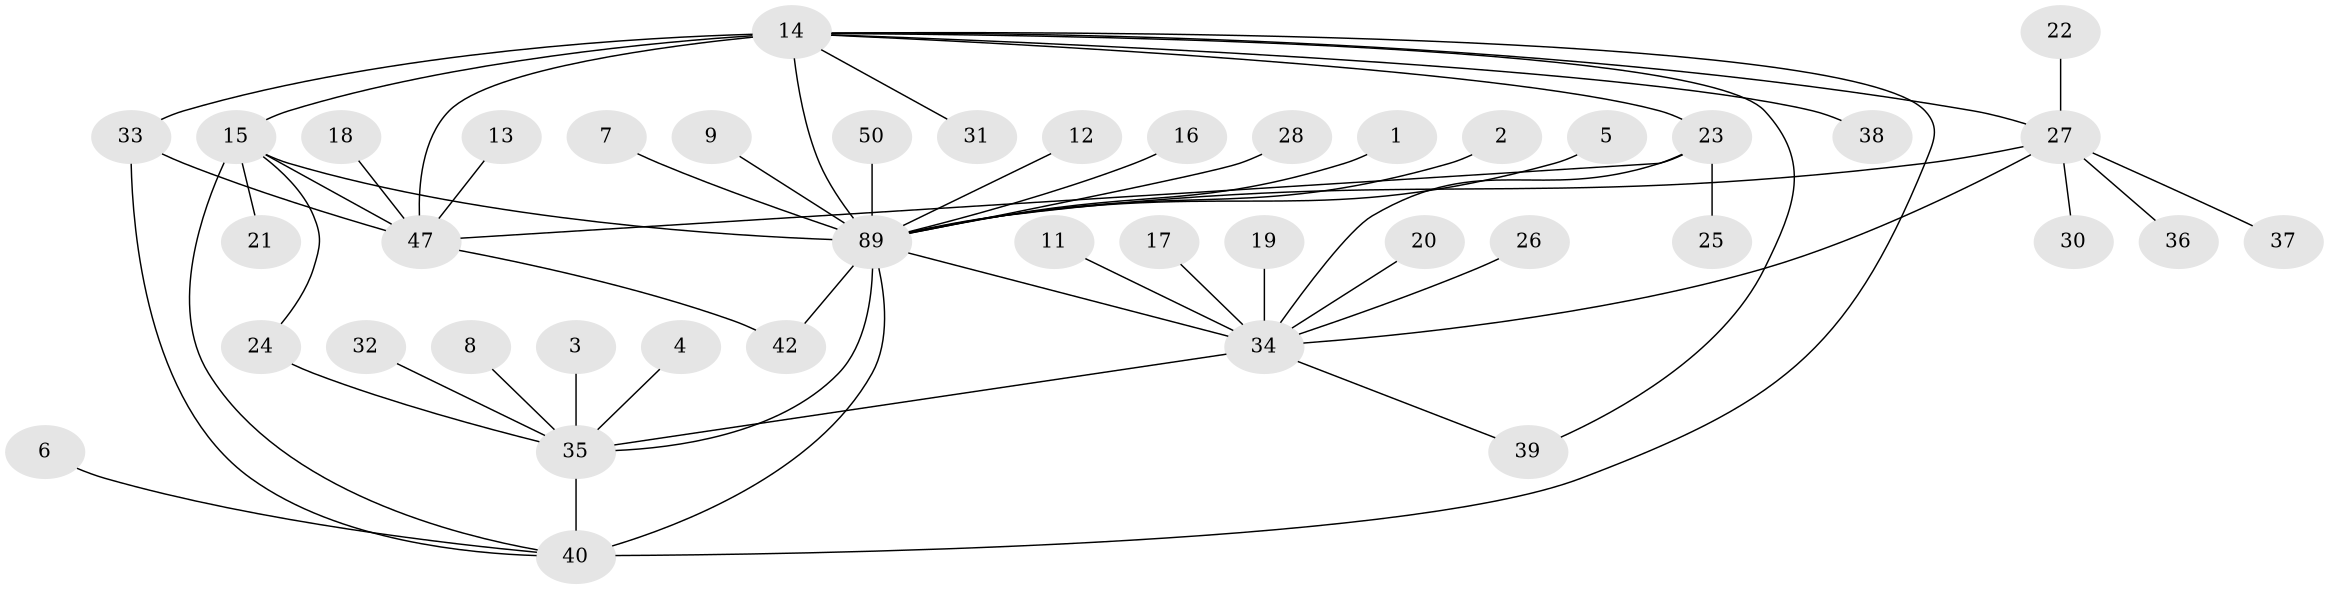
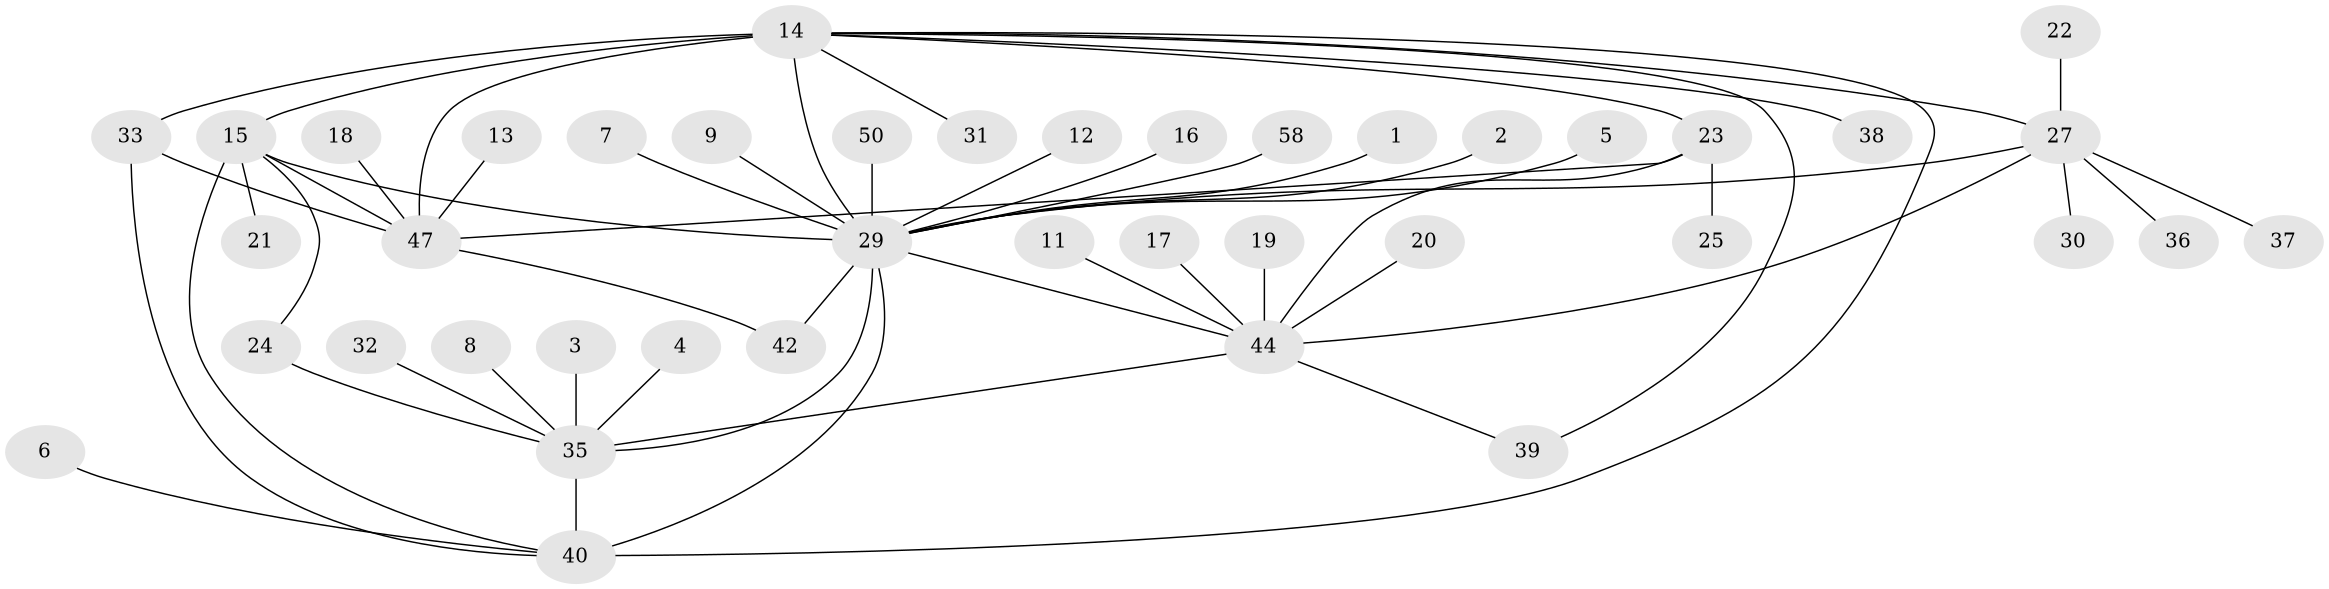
  graph {
    node [color=gray90 style=filled]
    edge [weight=1.0]
    1
-   29 [label=89]
+   29
    35
    40
-   34
+   34 [label=44]
    42
    2
    3
    4
    5
    6
    7
    8
    9
    n15 [label=50]
    11
    39
    12
    n19 [label=47]
    13
    14
    15
    23
    27
    31
    33
    38
    24
    21
    25
    30
    36
    37
    16
    17
    18
    19
    20
    22
-   26
-   28
+   28 [label=58]
    32
    1 -- 29
    29 -- 35
    29 -- 40 [weight=2.0]
    29 -- 34 [weight=2.0]
    29 -- 42
    35 -- 40
    34 -- 35
    34 -- 39
    2 -- 29
    3 -- 35
    4 -- 35
    5 -- 29
    6 -- 40
    7 -- 29
    8 -- 35
    9 -- 29
    n15 -- 29
    11 -- 34
    12 -- 29
    n19 -- 42
    13 -- n19
    14 -- 29 [weight=5.0]
    14 -- 40
    14 -- 39
    14 -- n19 [weight=2.0]
    14 -- 15
    14 -- 23
    14 -- 27
    14 -- 31
    14 -- 33 [weight=2.0]
    14 -- 38
    15 -- 29 [weight=2.0]
    15 -- 40
    15 -- n19
    15 -- 24
    15 -- 21
    23 -- 34
    23 -- n19
    23 -- 25
    27 -- 29
    27 -- 34
    27 -- 30
    27 -- 36
    27 -- 37
    33 -- 40
    33 -- n19
    24 -- 35
    16 -- 29
    17 -- 34
    18 -- n19
    19 -- 34
    20 -- 34
    22 -- 27
-   26 -- 34
    28 -- 29
    32 -- 35
  }
